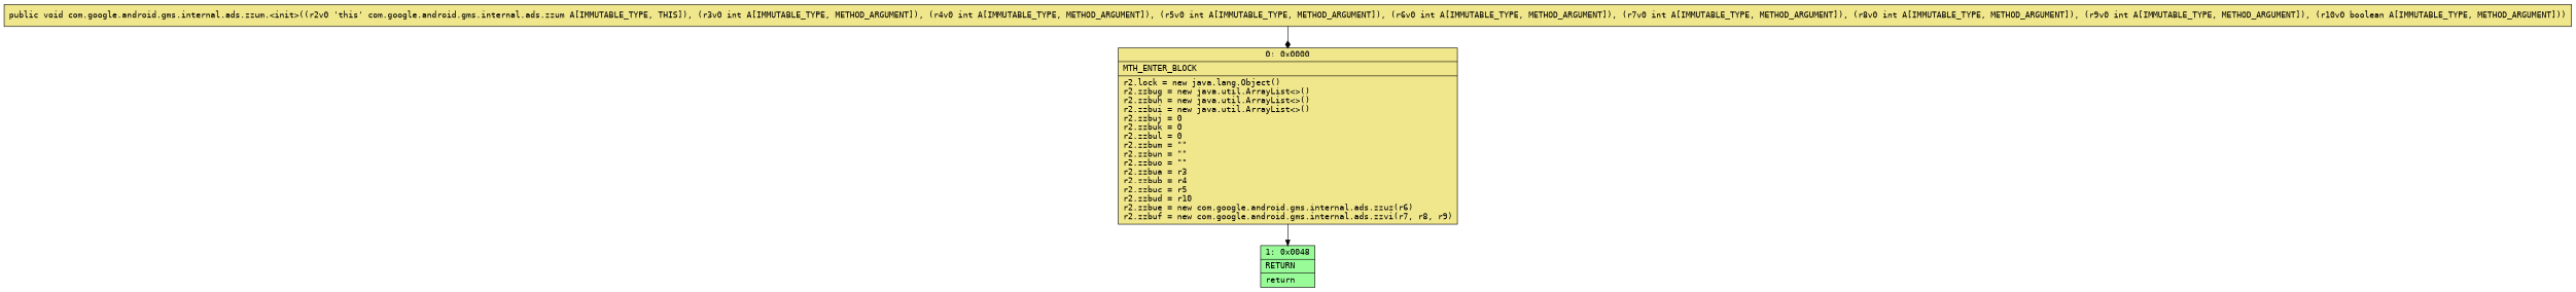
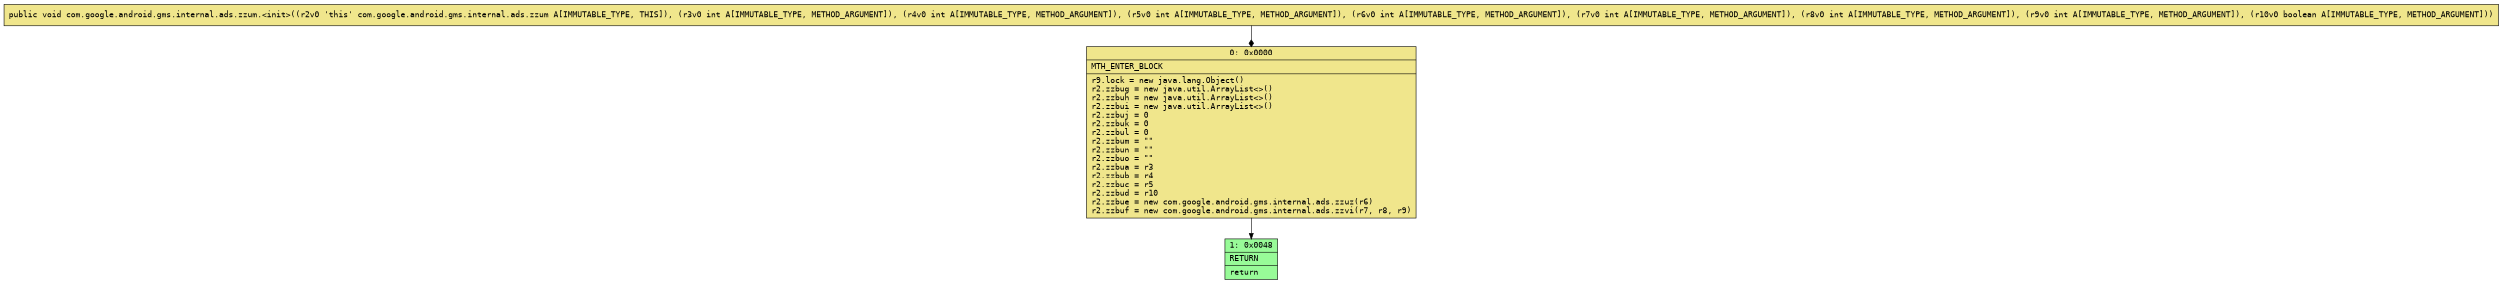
  digraph {
    fontname="DejaVu Sans Mono"
    node [shape=record style=filled fillcolor=khaki fontname="DejaVu Sans Mono"]
    edge [fontname="DejaVu Sans Mono"]
-   n1 [label="{0\:\ 0x0000|MTH_ENTER_BLOCK\l|r2.lock = new java.lang.Object()\lr2.zzbug = new java.util.ArrayList\<\>()\lr2.zzbuh = new java.util.ArrayList\<\>()\lr2.zzbui = new java.util.ArrayList\<\>()\lr2.zzbuj = 0\lr2.zzbuk = 0\lr2.zzbul = 0\lr2.zzbum = \"\"\lr2.zzbun = \"\"\lr2.zzbuo = \"\"\lr2.zzbua = r3\lr2.zzbub = r4\lr2.zzbuc = r5\lr2.zzbud = r10\lr2.zzbue = new com.google.android.gms.internal.ads.zzuz(r6)\lr2.zzbuf = new com.google.android.gms.internal.ads.zzvi(r7, r8, r9)\l}"]
+   n1 [label="{0\:\ 0x0000|MTH_ENTER_BLOCK\l|r9.lock = new java.lang.Object()\lr2.zzbug = new java.util.ArrayList\<\>()\lr2.zzbuh = new java.util.ArrayList\<\>()\lr2.zzbui = new java.util.ArrayList\<\>()\lr2.zzbuj = 0\lr2.zzbuk = 0\lr2.zzbul = 0\lr2.zzbum = \"\"\lr2.zzbun = \"\"\lr2.zzbuo = \"\"\lr2.zzbua = r3\lr2.zzbub = r4\lr2.zzbuc = r5\lr2.zzbud = r10\lr2.zzbue = new com.google.android.gms.internal.ads.zzuz(r6)\lr2.zzbuf = new com.google.android.gms.internal.ads.zzvi(r7, r8, r9)\l}"]
    n2 [label="{1\:\ 0x0048|RETURN\l|return\l}" fillcolor=palegreen]
    n3 [label="{public void com.google.android.gms.internal.ads.zzum.\<init\>((r2v0 'this' com.google.android.gms.internal.ads.zzum A[IMMUTABLE_TYPE, THIS]), (r3v0 int A[IMMUTABLE_TYPE, METHOD_ARGUMENT]), (r4v0 int A[IMMUTABLE_TYPE, METHOD_ARGUMENT]), (r5v0 int A[IMMUTABLE_TYPE, METHOD_ARGUMENT]), (r6v0 int A[IMMUTABLE_TYPE, METHOD_ARGUMENT]), (r7v0 int A[IMMUTABLE_TYPE, METHOD_ARGUMENT]), (r8v0 int A[IMMUTABLE_TYPE, METHOD_ARGUMENT]), (r9v0 int A[IMMUTABLE_TYPE, METHOD_ARGUMENT]), (r10v0 boolean A[IMMUTABLE_TYPE, METHOD_ARGUMENT])) }"]
    n1 -> n2 [arrowhead=normal]
    n3 -> n1 [arrowhead=diamond]
  }
